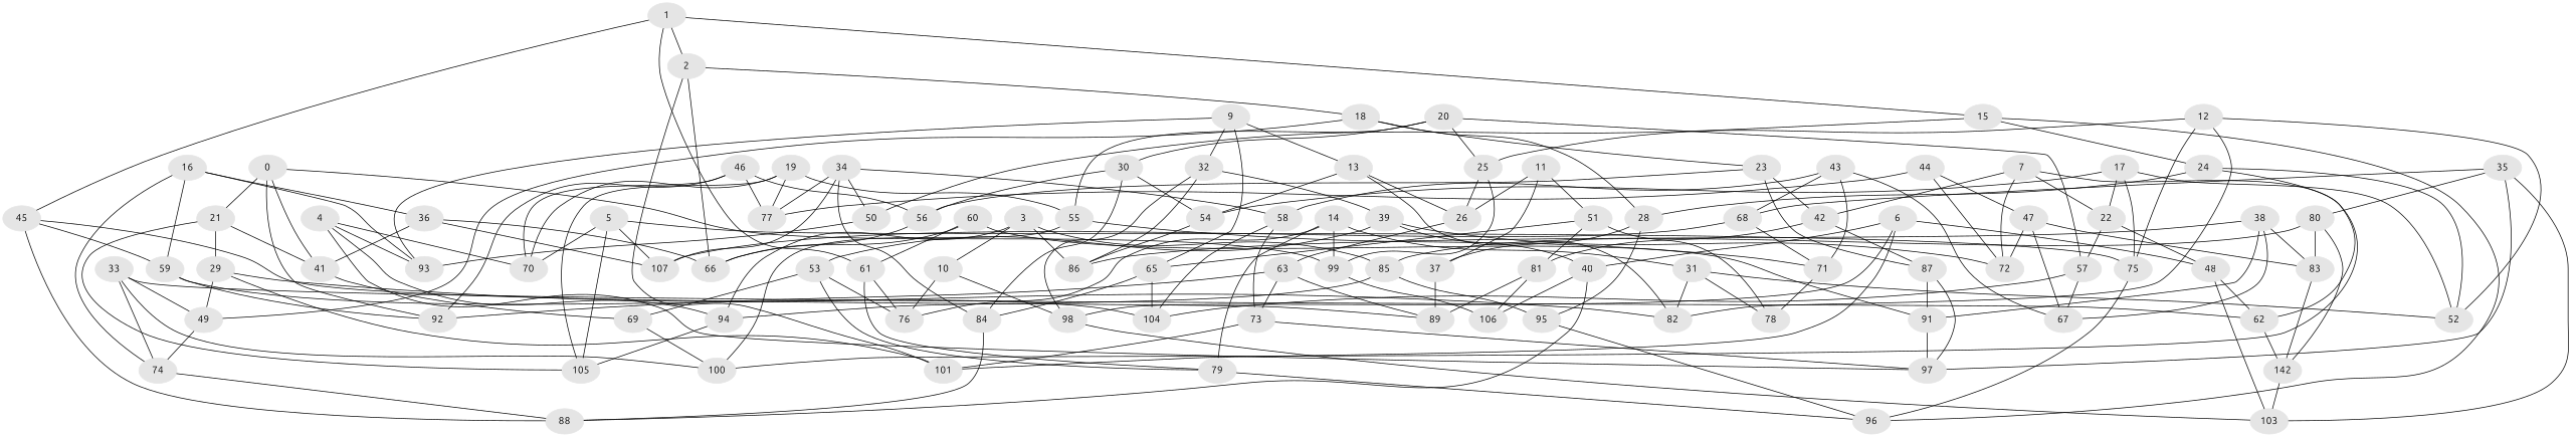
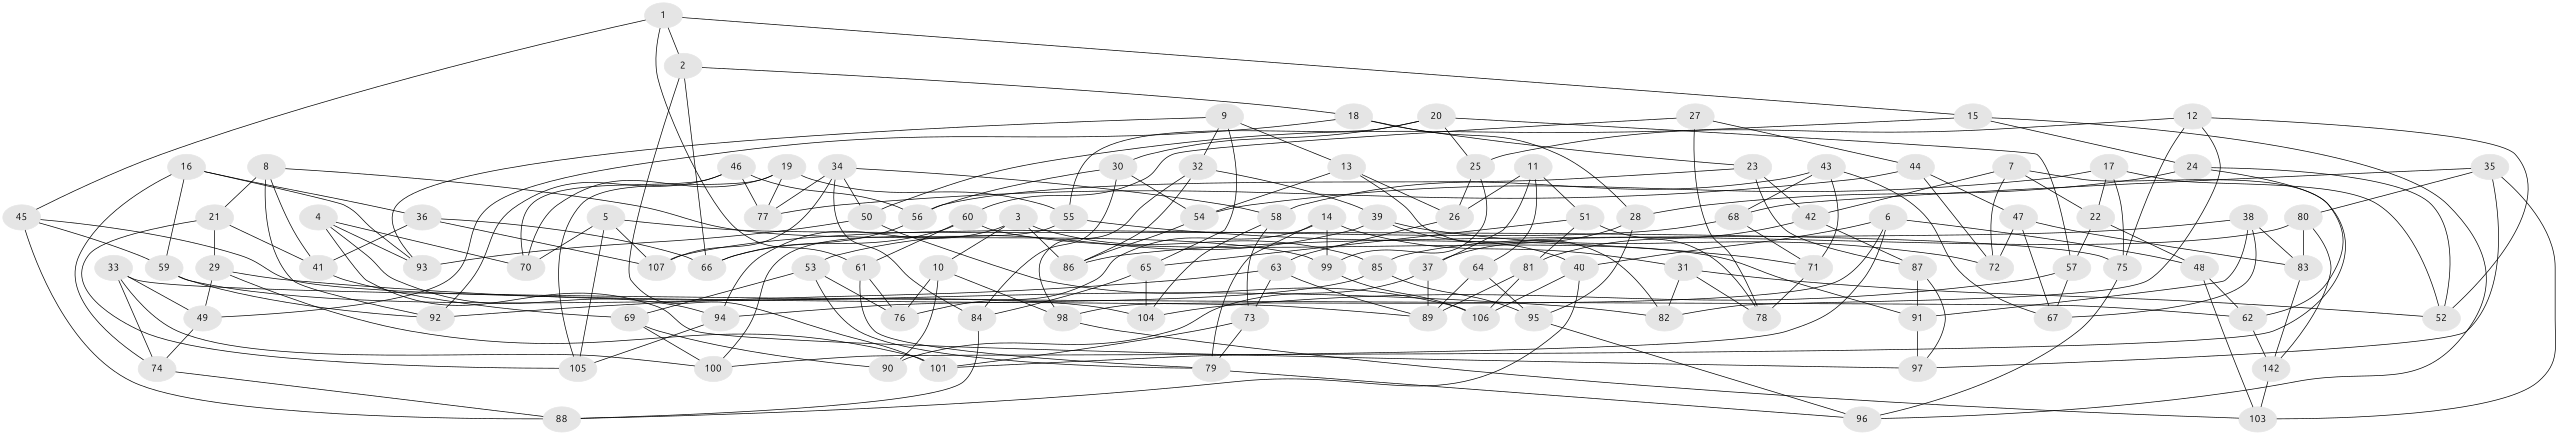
  graph {
    fontname=Ubuntu
    node [color=gray90 fontname=Ubuntu style=filled]
    edge [fontname=Ubuntu]
    1
    2
    15
    45
    61
    18
    66
    101
    24
    50
    96
    59
    88
    89
    76
    79
    23
    28
    49
    3
    10
    85
    86
    94
    98
+   90
    95
    105
    4
    70
    93
    97
    5
    75
    107
    6
    40
    48
    106
    62
    103
    7
    22
    42
    72
    100
    57
    87
    81
-   8 [label=0]
+   8
    21
    41
    92
    99
    29
    69
    9
    13
    32
    65
    26
    82
    54
    39
    84
    104
    11
    37
    51
+   64
    63
    78
    12
    25
    52
    14
    31
    16
    36
    74
    17
    56
    19
    55
    77
    71
    20
    30
    67
    91
    n91 [label=142]
    73
+   27
    44
    60
    47
    53
    33
    34
    58
    35
    68
    80
    83
    38
    43
    46
    1 -- 2
    1 -- 15
    1 -- 45
    1 -- 61
    2 -- 18
    2 -- 66
    2 -- 101
    15 -- 24
    15 -- 50
    15 -- 96
    45 -- 59
    45 -- 88
    45 -- 89
    61 -- 76
    61 -- 79
    18 -- 23
    18 -- 28
    18 -- 49
    24 -- 28
    24 -- 62
    24 -- 52
    50 -- 93
+   50 -- 106
    59 -- 92
    59 -- 104
    79 -- 96
    23 -- 42
    23 -- 87
    23 -- 56
    28 -- 95
    28 -- 37
    49 -- 74
    3 -- 10
    3 -- 85
    3 -- 86
    3 -- 94
    10 -- 76
    10 -- 98
+   10 -- 90
    85 -- 94
    85 -- 95
    94 -- 105
    98 -- 103
    95 -- 96
    4 -- 94
    4 -- 70
    4 -- 93
    4 -- 97
    5 -- 105
    5 -- 70
    5 -- 75
    5 -- 107
    75 -- 96
    6 -- 101
    6 -- 98
    6 -- 40
    6 -- 48
    40 -- 88
    40 -- 106
    48 -- 62
    48 -- 103
    62 -- n91
    7 -- 22
    7 -- 42
    7 -- 72
    7 -- 100
    22 -- 48
    22 -- 57
    42 -- 87
    42 -- 81
    57 -- 104
    57 -- 67
    87 -- 97
    87 -- 91
    81 -- 89
    81 -- 106
    8 -- 21
    8 -- 41
    8 -- 92
    8 -- 99
    21 -- 105
    21 -- 41
    21 -- 29
    41 -- 69
    99 -- 106
    29 -- 101
    29 -- 49
    29 -- 82
+   69 -- 90
    69 -- 100
    9 -- 93
    9 -- 13
    9 -- 32
    9 -- 65
    13 -- 26
    13 -- 82
    13 -- 54
    32 -- 86
    32 -- 98
    32 -- 39
    65 -- 84
    65 -- 104
    26 -- 63
    54 -- 86
    39 -- 40
    39 -- 72
    39 -- 53
    84 -- 88
    11 -- 26
    11 -- 37
    11 -- 51
+   11 -- 64
    37 -- 89
+   37 -- 90
    51 -- 81
    51 -- 65
    51 -- 78
+   64 -- 89
+   64 -- 95
    63 -- 89
    63 -- 92
    63 -- 73
    12 -- 75
    12 -- 82
    12 -- 25
    12 -- 52
    25 -- 99
    25 -- 26
    14 -- 76
    14 -- 79
    14 -- 99
    14 -- 31
    31 -- 82
    31 -- 78
    31 -- 52
    16 -- 59
    16 -- 93
    16 -- 36
    16 -- 74
    36 -- 66
    36 -- 107
    36 -- 41
    74 -- 88
    17 -- 75
    17 -- 22
    17 -- 54
    17 -- 52
    56 -- 66
    19 -- 105
    19 -- 70
    19 -- 55
    19 -- 77
    55 -- 100
    55 -- 71
    71 -- 78
    20 -- 57
    20 -- 25
    20 -- 55
    20 -- 30
    30 -- 54
    30 -- 84
    30 -- 56
    91 -- 97
    n91 -- 103
    73 -- 101
-   73 -- 97
+   73 -- 79
+   27 -- 78
+   27 -- 44
+   27 -- 60
    44 -- 72
    44 -- 77
    44 -- 47
    60 -- 61
    60 -- 66
    60 -- 91
    47 -- 72
    47 -- 67
    47 -- 83
    53 -- 76
    53 -- 79
    53 -- 69
    33 -- 49
    33 -- 62
    33 -- 100
    33 -- 74
    34 -- 50
    34 -- 107
    34 -- 84
    34 -- 77
    34 -- 58
    58 -- 104
    58 -- 73
    35 -- 97
    35 -- 103
    35 -- 68
    35 -- 80
    68 -- 107
    68 -- 71
    80 -- 85
    80 -- n91
    80 -- 83
    83 -- n91
    38 -- 86
    38 -- 67
    38 -- 91
    38 -- 83
    43 -- 71
    43 -- 67
    43 -- 58
    43 -- 68
    46 -- 70
    46 -- 92
    46 -- 56
    46 -- 77
  }
